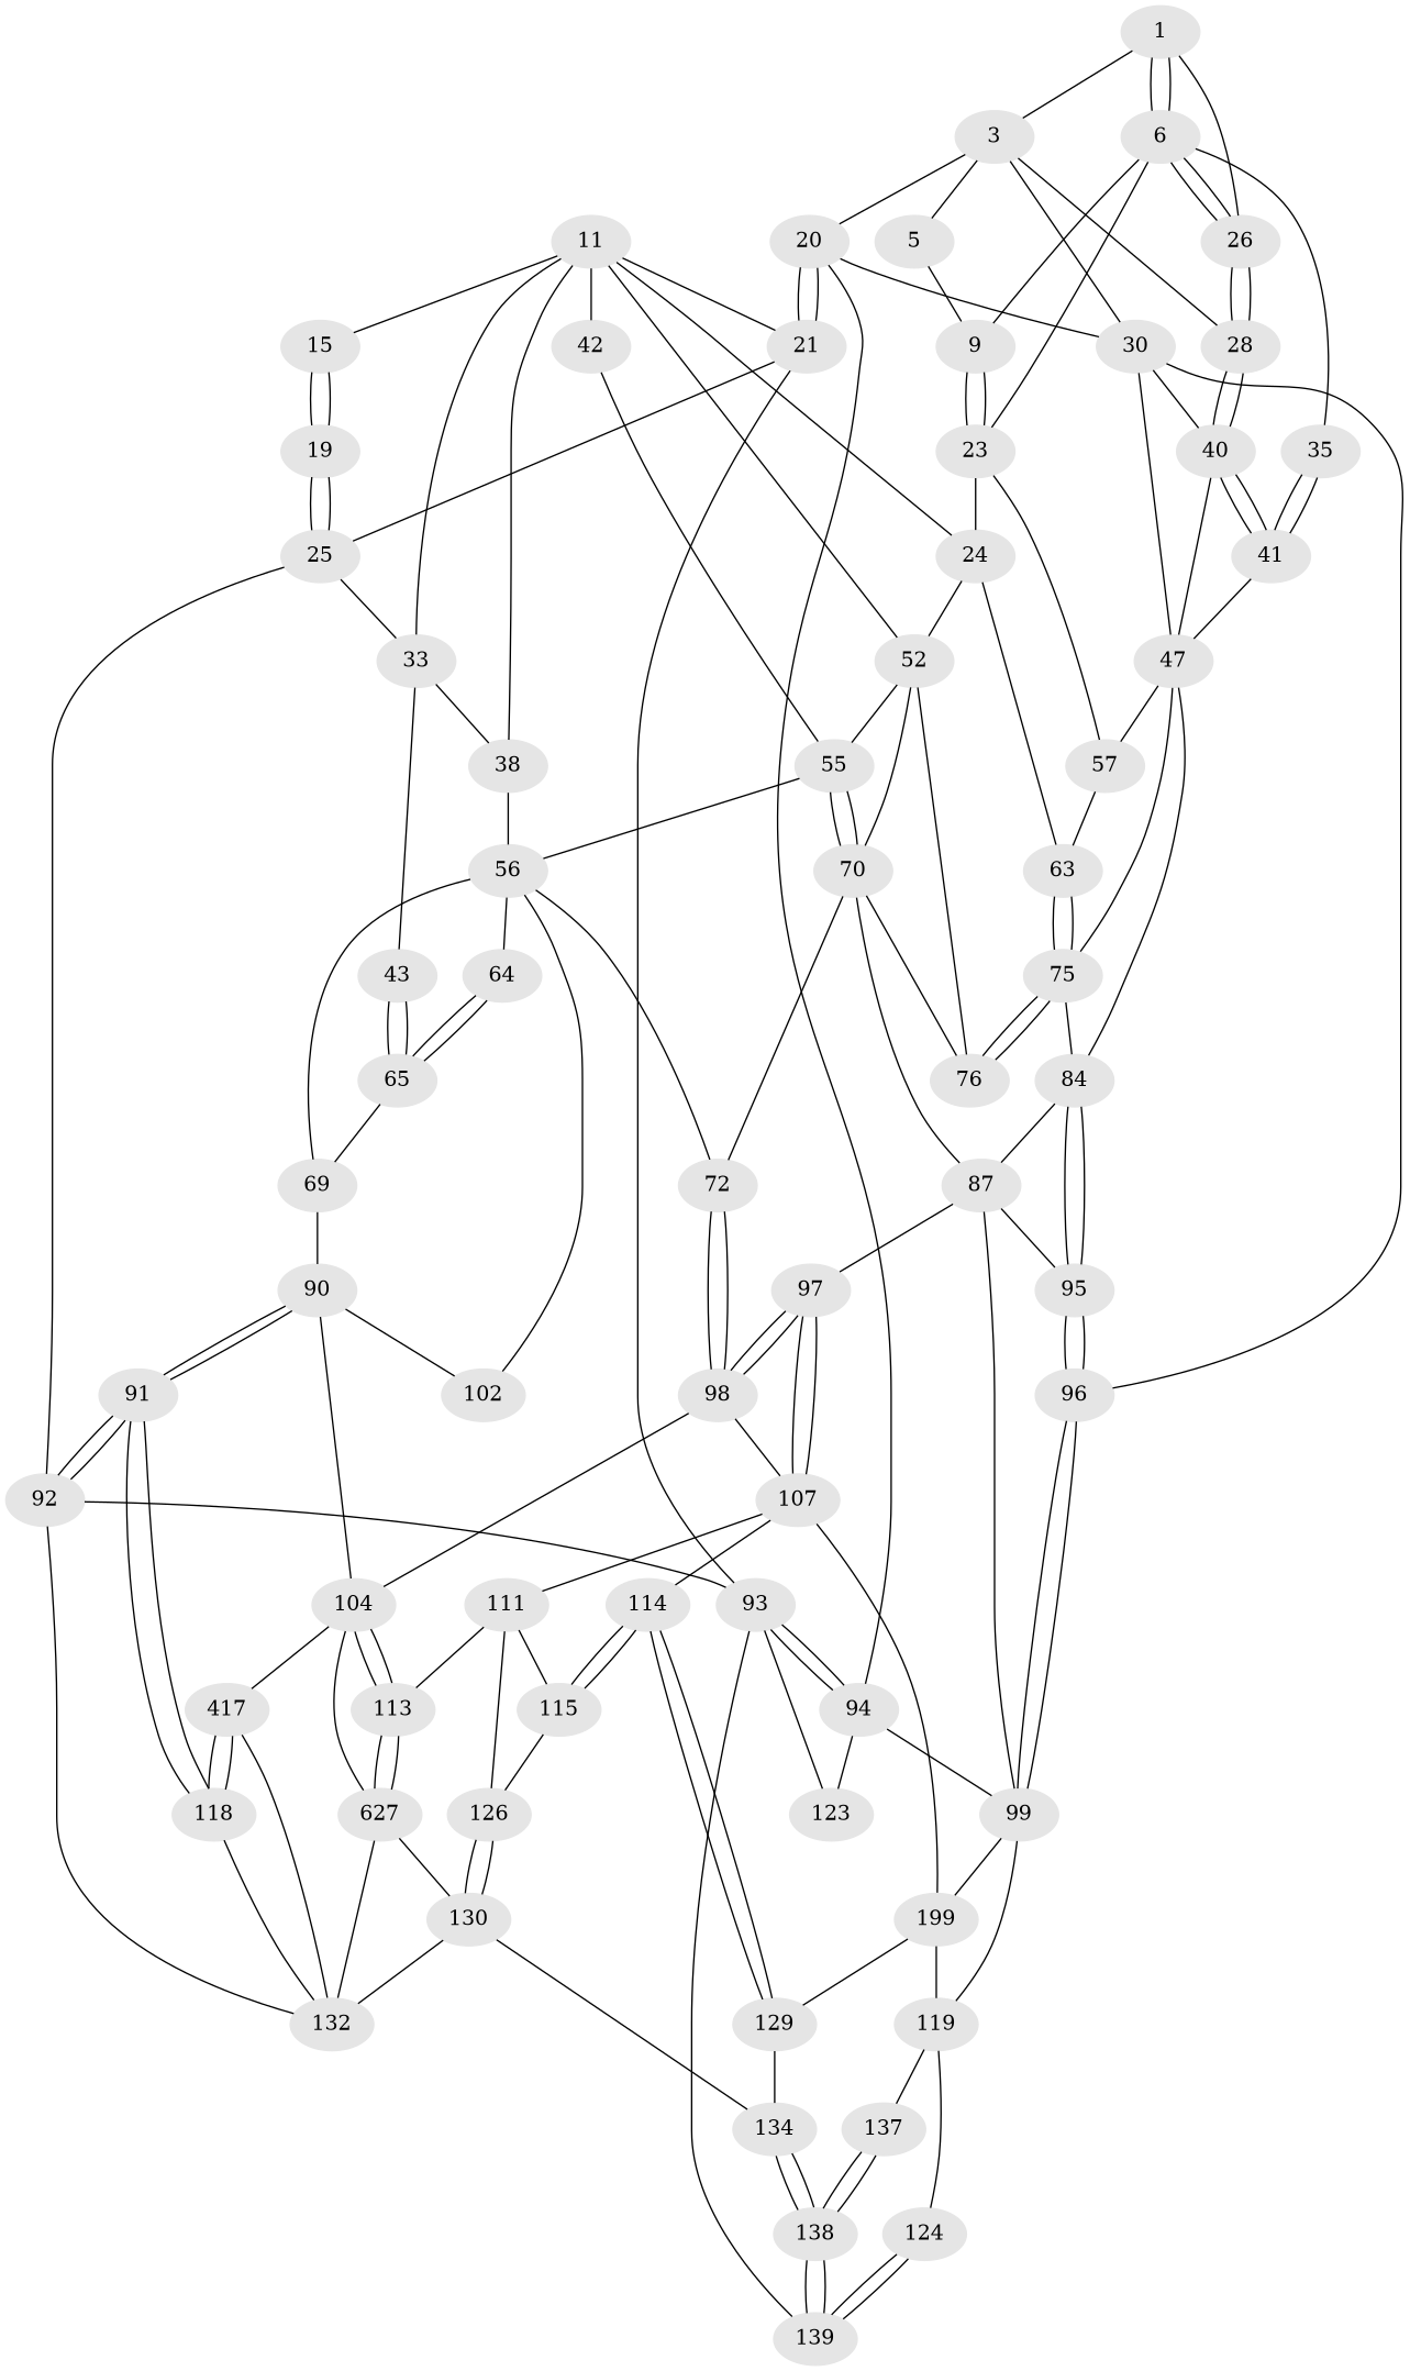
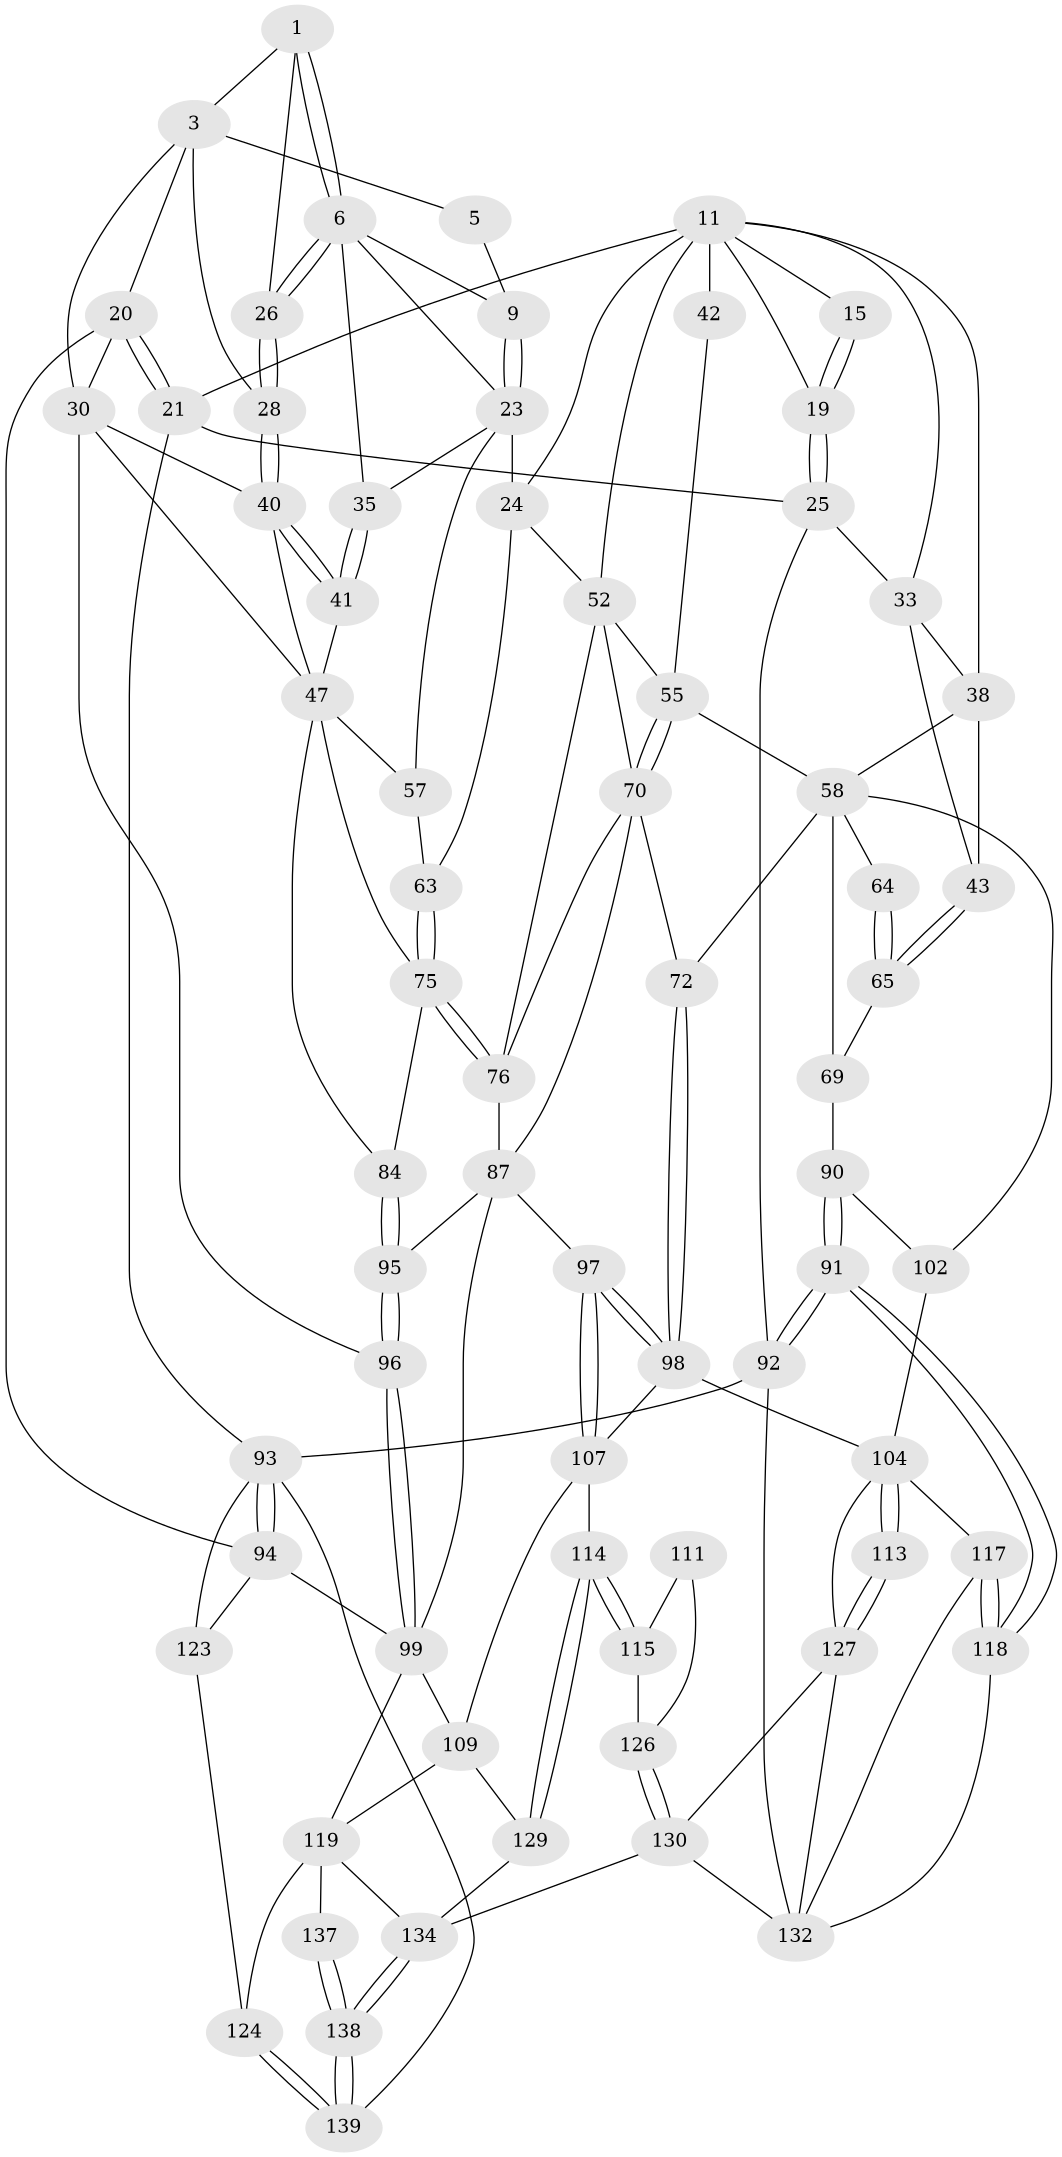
  graph {
    node [color=gray90 style=filled]
    1 [super="+2"]
    3 [super="+4+27"]
    6 [super="+7"]
    26
    5 [super="+10"]
    20 [super="+29"]
    28
    30 [super="+31+46"]
    9
    23 [super="+32"]
    35
    21 [super="+22"]
    94 [super="+106"]
    40 [super="+45"]
    47 [super="+48+73"]
    96
    24 [super="+50"]
    57 [super="+62"]
    41
    11 [super="+17+12"]
    n21 [label=15]
    19
    33 [super="+34"]
    38 [super="+60+39"]
    42
    52 [super="+53+77"]
    25
    93 [super="+141+140"]
    63
    43
-   58 [super="+67+59" label=56]
+   58 [super="+67+59"]
    55 [super="+56"]
    70 [super="+71"]
    76
    92
    99 [super="+100"]
    123
    139
    75 [super="+83"]
    132 [super="+133+142"]
    84 [super="+85"]
    65
    64
    69 [super="+78"]
    72
    102
    87 [super="+88"]
    95
    90
    98 [super="+103"]
    104 [super="+105"]
    91
    97
    107 [super="+108+110"]
-   109 [super="+122" label=199]
+   109 [super="+122"]
    119 [super="+125+120"]
    118
    124
    111 [super="+112"]
    114
    113
-   117 [label=417]
-   127 [super="+128" label=627]
+   117
+   127 [super="+128"]
    129
    134 [super="+135"]
    137
    130 [super="+136+131"]
    115
    126
    138
    1 -- 3
    1 -- 6
    1 -- 6
    1 -- 26
    3 -- 5
    3 -- 20
    3 -- 28
    3 -- 30
    6 -- 26
    6 -- 26
    6 -- 9
    6 -- 23
    6 -- 35
    26 -- 28
    26 -- 28
    5 -- 9
    20 -- 30 [weight=2]
    20 -- 21
    20 -- 21
    20 -- 94
    28 -- 40
    28 -- 40
    30 -- 40
    30 -- 47 [weight=2]
    30 -- 96
    9 -- 23
    9 -- 23
+   23 -- 35
    23 -- 24 [weight=2]
    23 -- 57
    35 -- 41
    35 -- 41
    21 -- 25
    21 -- 93
    94 -- 99
    94 -- 123
    40 -- 47
    40 -- 41
    40 -- 41
    47 -- 57 [weight=2]
    47 -- 75
    47 -- 84
    96 -- 99
    96 -- 99
    24 -- 52
    24 -- 63
    57 -- 63
    41 -- 47
    11 -- 21
    11 -- 24
    11 -- n21
+   11 -- 19
    11 -- 33
    11 -- 38
    11 -- 42 [weight=2]
    11 -- 52
    n21 -- 19
    n21 -- 19
    19 -- 25
    19 -- 25
    33 -- 38
    33 -- 43
+   38 -- 43
    38 -- 58
    42 -- 55
    52 -- 55
    52 -- 70
    52 -- 76
    25 -- 33
    25 -- 92
    93 -- 94
    93 -- 94
    93 -- 123
    93 -- 139
    63 -- 75
    63 -- 75
    43 -- 65
    43 -- 65
    58 -- 64
    58 -- 69 [weight=2]
    58 -- 72
    58 -- 102
    55 -- 58
    55 -- 70
    55 -- 70
    70 -- 76
    70 -- 72
    70 -- 87
    92 -- 93
    92 -- 132
    99 -- 109
    99 -- 119
+   123 -- 124
    75 -- 76
    75 -- 76
    75 -- 84
-   84 -- 87
+   76 -- 87
    84 -- 95
    84 -- 95
    65 -- 69
    64 -- 65
    64 -- 65
    69 -- 90
    72 -- 98
    72 -- 98
-   90 -- 104
+   102 -- 104
    87 -- 99
    87 -- 95
    87 -- 97
    95 -- 96
    95 -- 96
    90 -- 102
    90 -- 91
    90 -- 91
    98 -- 104
    98 -- 107
    104 -- 113
    104 -- 113
    104 -- 117
    104 -- 127
    91 -- 92
    91 -- 92
    91 -- 118
    91 -- 118
    97 -- 98
    97 -- 98
    97 -- 107
    97 -- 107
    107 -- 109
-   107 -- 111
    107 -- 114
    109 -- 119
    109 -- 129
    119 -- 124
+   119 -- 134
    119 -- 137 [weight=2]
    118 -- 132
    124 -- 139
    124 -- 139
-   111 -- 113
    111 -- 115
    111 -- 126
    114 -- 129
    114 -- 129
    114 -- 115
    114 -- 115
    113 -- 127
    113 -- 127
    117 -- 132
    117 -- 118
    117 -- 118
    127 -- 132
    127 -- 130
    129 -- 134
    134 -- 138
    134 -- 138
    137 -- 138
    137 -- 138
    130 -- 132 [weight=2]
    130 -- 134
    115 -- 126
    126 -- 130
    126 -- 130
    138 -- 139
    138 -- 139
  }
